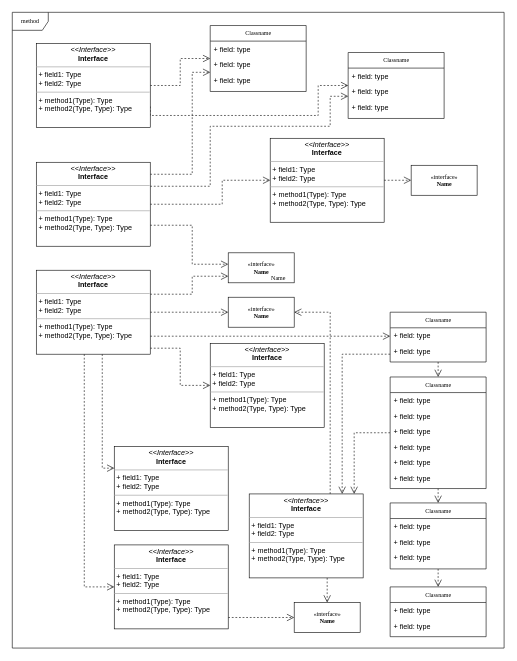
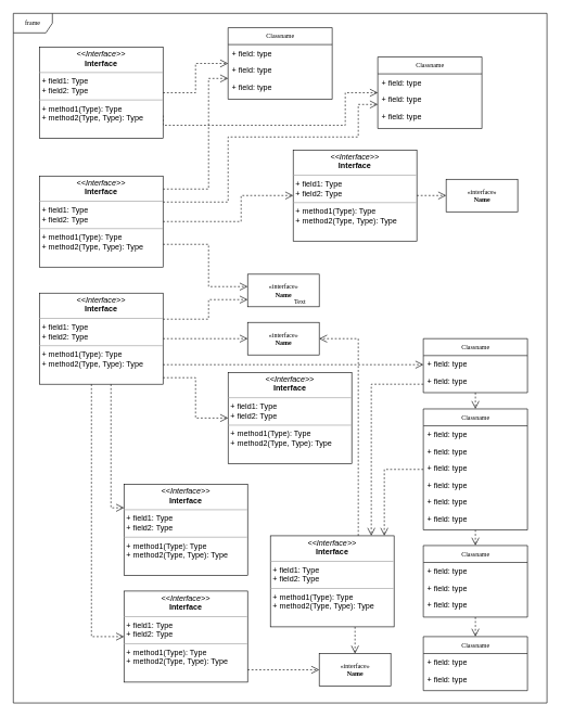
  <mxCell id="0" />
  <mxCell id="1" parent="0" />
- <mxCell id="2" value="method" style="shape=umlFrame;whiteSpace=wrap;html=1;rounded=0;shadow=0;comic=0;labelBackgroundColor=none;strokeWidth=1;fontFamily=Verdana;fontSize=10;align=center;" parent="1" vertex="1"><mxGeometry x="20" y="20" width="820" height="1060" as="geometry" /></mxCell>
+ <mxCell id="2" value="frame" style="shape=umlFrame;whiteSpace=wrap;html=1;rounded=0;shadow=0;comic=0;labelBackgroundColor=none;strokeWidth=1;fontFamily=Verdana;fontSize=10;align=center;" parent="1" vertex="1"><mxGeometry x="20" y="20" width="820" height="1060" as="geometry" /></mxCell>
  <mxCell id="3" style="edgeStyle=orthogonalEdgeStyle;rounded=0;html=1;dashed=1;labelBackgroundColor=none;startFill=0;endArrow=open;endFill=0;endSize=10;fontFamily=Verdana;fontSize=10;" parent="1" source="5" target="35" edge="1"><mxGeometry relative="1" as="geometry"><Array as="points"><mxPoint x="590" y="721" /></Array></mxGeometry></mxCell>
  <mxCell id="4" style="edgeStyle=orthogonalEdgeStyle;rounded=0;html=1;dashed=1;labelBackgroundColor=none;startFill=0;endArrow=open;endFill=0;endSize=10;fontFamily=Verdana;fontSize=10;" parent="1" source="5" target="24" edge="1"><mxGeometry relative="1" as="geometry"><Array as="points" /></mxGeometry></mxCell>
  <mxCell id="5" value="Classname" style="swimlane;html=1;fontStyle=0;childLayout=stackLayout;horizontal=1;startSize=26;fillColor=none;horizontalStack=0;resizeParent=1;resizeLast=0;collapsible=1;marginBottom=0;swimlaneFillColor=#ffffff;rounded=0;shadow=0;comic=0;labelBackgroundColor=none;strokeWidth=1;fontFamily=Verdana;fontSize=10;align=center;" parent="1" vertex="1"><mxGeometry x="650" y="628" width="160" height="186" as="geometry" /></mxCell>
  <mxCell id="6" value="+ field: type" style="text;html=1;strokeColor=none;fillColor=none;align=left;verticalAlign=top;spacingLeft=4;spacingRight=4;whiteSpace=wrap;overflow=hidden;rotatable=0;points=[[0,0.5],[1,0.5]];portConstraint=eastwest;" parent="5" vertex="1"><mxGeometry y="26" width="160" height="26" as="geometry" /></mxCell>
  <mxCell id="7" value="+ field: type" style="text;html=1;strokeColor=none;fillColor=none;align=left;verticalAlign=top;spacingLeft=4;spacingRight=4;whiteSpace=wrap;overflow=hidden;rotatable=0;points=[[0,0.5],[1,0.5]];portConstraint=eastwest;" parent="5" vertex="1"><mxGeometry y="52" width="160" height="26" as="geometry" /></mxCell>
  <mxCell id="8" value="+ field: type" style="text;html=1;strokeColor=none;fillColor=none;align=left;verticalAlign=top;spacingLeft=4;spacingRight=4;whiteSpace=wrap;overflow=hidden;rotatable=0;points=[[0,0.5],[1,0.5]];portConstraint=eastwest;" parent="5" vertex="1"><mxGeometry y="78" width="160" height="26" as="geometry" /></mxCell>
  <mxCell id="9" value="+ field: type" style="text;html=1;strokeColor=none;fillColor=none;align=left;verticalAlign=top;spacingLeft=4;spacingRight=4;whiteSpace=wrap;overflow=hidden;rotatable=0;points=[[0,0.5],[1,0.5]];portConstraint=eastwest;" parent="5" vertex="1"><mxGeometry y="104" width="160" height="26" as="geometry" /></mxCell>
  <mxCell id="10" value="+ field: type" style="text;html=1;strokeColor=none;fillColor=none;align=left;verticalAlign=top;spacingLeft=4;spacingRight=4;whiteSpace=wrap;overflow=hidden;rotatable=0;points=[[0,0.5],[1,0.5]];portConstraint=eastwest;" parent="5" vertex="1"><mxGeometry y="130" width="160" height="26" as="geometry" /></mxCell>
  <mxCell id="11" value="+ field: type" style="text;html=1;strokeColor=none;fillColor=none;align=left;verticalAlign=top;spacingLeft=4;spacingRight=4;whiteSpace=wrap;overflow=hidden;rotatable=0;points=[[0,0.5],[1,0.5]];portConstraint=eastwest;" parent="5" vertex="1"><mxGeometry y="156" width="160" height="26" as="geometry" /></mxCell>
  <mxCell id="12" value="Classname" style="swimlane;html=1;fontStyle=0;childLayout=stackLayout;horizontal=1;startSize=26;fillColor=none;horizontalStack=0;resizeParent=1;resizeLast=0;collapsible=1;marginBottom=0;swimlaneFillColor=#ffffff;rounded=0;shadow=0;comic=0;labelBackgroundColor=none;strokeWidth=1;fontFamily=Verdana;fontSize=10;align=center;" parent="1" vertex="1"><mxGeometry x="350" y="42" width="160" height="110" as="geometry" /></mxCell>
  <mxCell id="13" value="+ field: type" style="text;html=1;strokeColor=none;fillColor=none;align=left;verticalAlign=top;spacingLeft=4;spacingRight=4;whiteSpace=wrap;overflow=hidden;rotatable=0;points=[[0,0.5],[1,0.5]];portConstraint=eastwest;" parent="12" vertex="1"><mxGeometry y="26" width="160" height="26" as="geometry" /></mxCell>
  <mxCell id="14" value="+ field: type" style="text;html=1;strokeColor=none;fillColor=none;align=left;verticalAlign=top;spacingLeft=4;spacingRight=4;whiteSpace=wrap;overflow=hidden;rotatable=0;points=[[0,0.5],[1,0.5]];portConstraint=eastwest;" parent="12" vertex="1"><mxGeometry y="52" width="160" height="26" as="geometry" /></mxCell>
  <mxCell id="15" value="+ field: type" style="text;html=1;strokeColor=none;fillColor=none;align=left;verticalAlign=top;spacingLeft=4;spacingRight=4;whiteSpace=wrap;overflow=hidden;rotatable=0;points=[[0,0.5],[1,0.5]];portConstraint=eastwest;" parent="12" vertex="1"><mxGeometry y="78" width="160" height="26" as="geometry" /></mxCell>
  <mxCell id="16" value="Classname" style="swimlane;html=1;fontStyle=0;childLayout=stackLayout;horizontal=1;startSize=26;fillColor=none;horizontalStack=0;resizeParent=1;resizeLast=0;collapsible=1;marginBottom=0;swimlaneFillColor=#ffffff;rounded=0;shadow=0;comic=0;labelBackgroundColor=none;strokeWidth=1;fontFamily=Verdana;fontSize=10;align=center;" parent="1" vertex="1"><mxGeometry x="580" y="87" width="160" height="110" as="geometry" /></mxCell>
  <mxCell id="17" value="+ field: type" style="text;html=1;strokeColor=none;fillColor=none;align=left;verticalAlign=top;spacingLeft=4;spacingRight=4;whiteSpace=wrap;overflow=hidden;rotatable=0;points=[[0,0.5],[1,0.5]];portConstraint=eastwest;" parent="16" vertex="1"><mxGeometry y="26" width="160" height="26" as="geometry" /></mxCell>
  <mxCell id="18" value="+ field: type" style="text;html=1;strokeColor=none;fillColor=none;align=left;verticalAlign=top;spacingLeft=4;spacingRight=4;whiteSpace=wrap;overflow=hidden;rotatable=0;points=[[0,0.5],[1,0.5]];portConstraint=eastwest;" parent="16" vertex="1"><mxGeometry y="52" width="160" height="26" as="geometry" /></mxCell>
  <mxCell id="19" value="+ field: type" style="text;html=1;strokeColor=none;fillColor=none;align=left;verticalAlign=top;spacingLeft=4;spacingRight=4;whiteSpace=wrap;overflow=hidden;rotatable=0;points=[[0,0.5],[1,0.5]];portConstraint=eastwest;" parent="16" vertex="1"><mxGeometry y="78" width="160" height="26" as="geometry" /></mxCell>
  <mxCell id="20" value="Classname" style="swimlane;html=1;fontStyle=0;childLayout=stackLayout;horizontal=1;startSize=26;fillColor=none;horizontalStack=0;resizeParent=1;resizeLast=0;collapsible=1;marginBottom=0;swimlaneFillColor=#ffffff;rounded=0;shadow=0;comic=0;labelBackgroundColor=none;strokeWidth=1;fontFamily=Verdana;fontSize=10;align=center;" parent="1" vertex="1"><mxGeometry x="650" y="978" width="160" height="83" as="geometry" /></mxCell>
  <mxCell id="21" value="+ field: type" style="text;html=1;strokeColor=none;fillColor=none;align=left;verticalAlign=top;spacingLeft=4;spacingRight=4;whiteSpace=wrap;overflow=hidden;rotatable=0;points=[[0,0.5],[1,0.5]];portConstraint=eastwest;" parent="20" vertex="1"><mxGeometry y="26" width="160" height="26" as="geometry" /></mxCell>
  <mxCell id="22" value="+ field: type" style="text;html=1;strokeColor=none;fillColor=none;align=left;verticalAlign=top;spacingLeft=4;spacingRight=4;whiteSpace=wrap;overflow=hidden;rotatable=0;points=[[0,0.5],[1,0.5]];portConstraint=eastwest;" parent="20" vertex="1"><mxGeometry y="52" width="160" height="26" as="geometry" /></mxCell>
  <mxCell id="23" style="edgeStyle=orthogonalEdgeStyle;rounded=0;html=1;dashed=1;labelBackgroundColor=none;startFill=0;endArrow=open;endFill=0;endSize=10;fontFamily=Verdana;fontSize=10;" parent="1" source="24" target="20" edge="1"><mxGeometry relative="1" as="geometry" /></mxCell>
  <mxCell id="24" value="Classname" style="swimlane;html=1;fontStyle=0;childLayout=stackLayout;horizontal=1;startSize=26;fillColor=none;horizontalStack=0;resizeParent=1;resizeLast=0;collapsible=1;marginBottom=0;swimlaneFillColor=#ffffff;rounded=0;shadow=0;comic=0;labelBackgroundColor=none;strokeWidth=1;fontFamily=Verdana;fontSize=10;align=center;" parent="1" vertex="1"><mxGeometry x="650" y="838" width="160" height="110" as="geometry" /></mxCell>
  <mxCell id="25" value="+ field: type" style="text;html=1;strokeColor=none;fillColor=none;align=left;verticalAlign=top;spacingLeft=4;spacingRight=4;whiteSpace=wrap;overflow=hidden;rotatable=0;points=[[0,0.5],[1,0.5]];portConstraint=eastwest;" parent="24" vertex="1"><mxGeometry y="26" width="160" height="26" as="geometry" /></mxCell>
  <mxCell id="26" value="+ field: type" style="text;html=1;strokeColor=none;fillColor=none;align=left;verticalAlign=top;spacingLeft=4;spacingRight=4;whiteSpace=wrap;overflow=hidden;rotatable=0;points=[[0,0.5],[1,0.5]];portConstraint=eastwest;" parent="24" vertex="1"><mxGeometry y="52" width="160" height="26" as="geometry" /></mxCell>
  <mxCell id="27" value="+ field: type" style="text;html=1;strokeColor=none;fillColor=none;align=left;verticalAlign=top;spacingLeft=4;spacingRight=4;whiteSpace=wrap;overflow=hidden;rotatable=0;points=[[0,0.5],[1,0.5]];portConstraint=eastwest;" parent="24" vertex="1"><mxGeometry y="78" width="160" height="26" as="geometry" /></mxCell>
  <mxCell id="28" style="edgeStyle=orthogonalEdgeStyle;rounded=0;html=1;dashed=1;labelBackgroundColor=none;startFill=0;endArrow=open;endFill=0;endSize=10;fontFamily=Verdana;fontSize=10;" parent="1" source="29" target="5" edge="1"><mxGeometry relative="1" as="geometry"><Array as="points" /></mxGeometry></mxCell>
  <mxCell id="29" value="Classname" style="swimlane;html=1;fontStyle=0;childLayout=stackLayout;horizontal=1;startSize=26;fillColor=none;horizontalStack=0;resizeParent=1;resizeLast=0;collapsible=1;marginBottom=0;swimlaneFillColor=#ffffff;rounded=0;shadow=0;comic=0;labelBackgroundColor=none;strokeWidth=1;fontFamily=Verdana;fontSize=10;align=center;" parent="1" vertex="1"><mxGeometry x="650" y="520" width="160" height="83" as="geometry" /></mxCell>
  <mxCell id="30" value="+ field: type" style="text;html=1;strokeColor=none;fillColor=none;align=left;verticalAlign=top;spacingLeft=4;spacingRight=4;whiteSpace=wrap;overflow=hidden;rotatable=0;points=[[0,0.5],[1,0.5]];portConstraint=eastwest;" parent="29" vertex="1"><mxGeometry y="26" width="160" height="26" as="geometry" /></mxCell>
  <mxCell id="31" value="+ field: type" style="text;html=1;strokeColor=none;fillColor=none;align=left;verticalAlign=top;spacingLeft=4;spacingRight=4;whiteSpace=wrap;overflow=hidden;rotatable=0;points=[[0,0.5],[1,0.5]];portConstraint=eastwest;" parent="29" vertex="1"><mxGeometry y="52" width="160" height="26" as="geometry" /></mxCell>
  <mxCell id="32" value="&amp;laquo;interface&amp;raquo;&lt;br&gt;&lt;b&gt;Name&lt;/b&gt;" style="html=1;rounded=0;shadow=0;comic=0;labelBackgroundColor=none;strokeWidth=1;fontFamily=Verdana;fontSize=10;align=center;" parent="1" vertex="1"><mxGeometry x="490" y="1004" width="110" height="50" as="geometry" /></mxCell>
  <mxCell id="33" style="edgeStyle=orthogonalEdgeStyle;rounded=0;html=1;dashed=1;labelBackgroundColor=none;startFill=0;endArrow=open;endFill=0;endSize=10;fontFamily=Verdana;fontSize=10;" parent="1" source="35" target="32" edge="1"><mxGeometry relative="1" as="geometry"><Array as="points"><mxPoint x="545" y="970" /><mxPoint x="545" y="970" /></Array></mxGeometry></mxCell>
  <mxCell id="34" style="edgeStyle=orthogonalEdgeStyle;rounded=0;html=1;dashed=1;labelBackgroundColor=none;startFill=0;endArrow=open;endFill=0;endSize=10;fontFamily=Verdana;fontSize=10;" parent="1" source="35" target="40" edge="1"><mxGeometry relative="1" as="geometry"><Array as="points"><mxPoint x="550" y="520" /></Array></mxGeometry></mxCell>
  <mxCell id="35" value="&lt;p style=&quot;margin:0px;margin-top:4px;text-align:center;&quot;&gt;&lt;i&gt;&amp;lt;&amp;lt;Interface&amp;gt;&amp;gt;&lt;/i&gt;&lt;br/&gt;&lt;b&gt;Interface&lt;/b&gt;&lt;/p&gt;&lt;hr size=&quot;1&quot;/&gt;&lt;p style=&quot;margin:0px;margin-left:4px;&quot;&gt;+ field1: Type&lt;br/&gt;+ field2: Type&lt;/p&gt;&lt;hr size=&quot;1&quot;/&gt;&lt;p style=&quot;margin:0px;margin-left:4px;&quot;&gt;+ method1(Type): Type&lt;br/&gt;+ method2(Type, Type): Type&lt;/p&gt;" style="verticalAlign=top;align=left;overflow=fill;fontSize=12;fontFamily=Helvetica;html=1;rounded=0;shadow=0;comic=0;labelBackgroundColor=none;strokeWidth=1" parent="1" vertex="1"><mxGeometry x="415" y="823" width="190" height="140" as="geometry" /></mxCell>
  <mxCell id="36" value="&lt;p style=&quot;margin:0px;margin-top:4px;text-align:center;&quot;&gt;&lt;i&gt;&amp;lt;&amp;lt;Interface&amp;gt;&amp;gt;&lt;/i&gt;&lt;br/&gt;&lt;b&gt;Interface&lt;/b&gt;&lt;/p&gt;&lt;hr size=&quot;1&quot;/&gt;&lt;p style=&quot;margin:0px;margin-left:4px;&quot;&gt;+ field1: Type&lt;br/&gt;+ field2: Type&lt;/p&gt;&lt;hr size=&quot;1&quot;/&gt;&lt;p style=&quot;margin:0px;margin-left:4px;&quot;&gt;+ method1(Type): Type&lt;br/&gt;+ method2(Type, Type): Type&lt;/p&gt;" style="verticalAlign=top;align=left;overflow=fill;fontSize=12;fontFamily=Helvetica;html=1;rounded=0;shadow=0;comic=0;labelBackgroundColor=none;strokeWidth=1" parent="1" vertex="1"><mxGeometry x="350" y="572" width="190" height="140" as="geometry" /></mxCell>
  <mxCell id="37" style="edgeStyle=orthogonalEdgeStyle;rounded=0;html=1;dashed=1;labelBackgroundColor=none;startFill=0;endArrow=open;endFill=0;endSize=10;fontFamily=Verdana;fontSize=10;" parent="1" source="38" target="32" edge="1"><mxGeometry relative="1" as="geometry"><Array as="points"><mxPoint x="410" y="1029" /><mxPoint x="410" y="1029" /></Array></mxGeometry></mxCell>
  <mxCell id="38" value="&lt;p style=&quot;margin:0px;margin-top:4px;text-align:center;&quot;&gt;&lt;i&gt;&amp;lt;&amp;lt;Interface&amp;gt;&amp;gt;&lt;/i&gt;&lt;br/&gt;&lt;b&gt;Interface&lt;/b&gt;&lt;/p&gt;&lt;hr size=&quot;1&quot;/&gt;&lt;p style=&quot;margin:0px;margin-left:4px;&quot;&gt;+ field1: Type&lt;br/&gt;+ field2: Type&lt;/p&gt;&lt;hr size=&quot;1&quot;/&gt;&lt;p style=&quot;margin:0px;margin-left:4px;&quot;&gt;+ method1(Type): Type&lt;br/&gt;+ method2(Type, Type): Type&lt;/p&gt;" style="verticalAlign=top;align=left;overflow=fill;fontSize=12;fontFamily=Helvetica;html=1;rounded=0;shadow=0;comic=0;labelBackgroundColor=none;strokeWidth=1" parent="1" vertex="1"><mxGeometry x="190" y="908" width="190" height="140" as="geometry" /></mxCell>
  <mxCell id="39" value="&lt;p style=&quot;margin:0px;margin-top:4px;text-align:center;&quot;&gt;&lt;i&gt;&amp;lt;&amp;lt;Interface&amp;gt;&amp;gt;&lt;/i&gt;&lt;br/&gt;&lt;b&gt;Interface&lt;/b&gt;&lt;/p&gt;&lt;hr size=&quot;1&quot;/&gt;&lt;p style=&quot;margin:0px;margin-left:4px;&quot;&gt;+ field1: Type&lt;br/&gt;+ field2: Type&lt;/p&gt;&lt;hr size=&quot;1&quot;/&gt;&lt;p style=&quot;margin:0px;margin-left:4px;&quot;&gt;+ method1(Type): Type&lt;br/&gt;+ method2(Type, Type): Type&lt;/p&gt;" style="verticalAlign=top;align=left;overflow=fill;fontSize=12;fontFamily=Helvetica;html=1;rounded=0;shadow=0;comic=0;labelBackgroundColor=none;strokeWidth=1" parent="1" vertex="1"><mxGeometry x="190" y="744" width="190" height="140" as="geometry" /></mxCell>
  <mxCell id="40" value="&amp;laquo;interface&amp;raquo;&lt;br&gt;&lt;b&gt;Name&lt;/b&gt;" style="html=1;rounded=0;shadow=0;comic=0;labelBackgroundColor=none;strokeWidth=1;fontFamily=Verdana;fontSize=10;align=center;" parent="1" vertex="1"><mxGeometry x="380" y="495" width="110" height="50" as="geometry" /></mxCell>
  <mxCell id="41" value="&amp;laquo;interface&amp;raquo;&lt;br&gt;&lt;b&gt;Name&lt;/b&gt;" style="html=1;rounded=0;shadow=0;comic=0;labelBackgroundColor=none;strokeWidth=1;fontFamily=Verdana;fontSize=10;align=center;" parent="1" vertex="1"><mxGeometry x="380" y="421" width="110" height="50" as="geometry" /></mxCell>
  <mxCell id="42" style="edgeStyle=orthogonalEdgeStyle;rounded=0;html=1;dashed=1;labelBackgroundColor=none;startFill=0;endArrow=open;endFill=0;endSize=10;fontFamily=Verdana;fontSize=10;" parent="1" source="43" target="45" edge="1"><mxGeometry relative="1" as="geometry"><Array as="points" /></mxGeometry></mxCell>
  <mxCell id="43" value="&lt;p style=&quot;margin:0px;margin-top:4px;text-align:center;&quot;&gt;&lt;i&gt;&amp;lt;&amp;lt;Interface&amp;gt;&amp;gt;&lt;/i&gt;&lt;br/&gt;&lt;b&gt;Interface&lt;/b&gt;&lt;/p&gt;&lt;hr size=&quot;1&quot;/&gt;&lt;p style=&quot;margin:0px;margin-left:4px;&quot;&gt;+ field1: Type&lt;br/&gt;+ field2: Type&lt;/p&gt;&lt;hr size=&quot;1&quot;/&gt;&lt;p style=&quot;margin:0px;margin-left:4px;&quot;&gt;+ method1(Type): Type&lt;br/&gt;+ method2(Type, Type): Type&lt;/p&gt;" style="verticalAlign=top;align=left;overflow=fill;fontSize=12;fontFamily=Helvetica;html=1;rounded=0;shadow=0;comic=0;labelBackgroundColor=none;strokeWidth=1" parent="1" vertex="1"><mxGeometry x="450" y="230" width="190" height="140" as="geometry" /></mxCell>
- <mxCell id="44" value="Name" style="text;html=1;resizable=0;points=[];autosize=1;align=left;verticalAlign=top;spacingTop=-4;fontSize=10;fontFamily=Verdana;fontColor=#000000;" parent="1" vertex="1"><mxGeometry x="450" y="454" width="40" height="10" as="geometry" /></mxCell>
+ <mxCell id="44" value="Text" style="text;html=1;resizable=0;points=[];autosize=1;align=left;verticalAlign=top;spacingTop=-4;fontSize=10;fontFamily=Verdana;fontColor=#000000;" parent="1" vertex="1"><mxGeometry x="450" y="454" width="40" height="10" as="geometry" /></mxCell>
  <mxCell id="45" value="&amp;laquo;interface&amp;raquo;&lt;br&gt;&lt;b&gt;Name&lt;/b&gt;" style="html=1;rounded=0;shadow=0;comic=0;labelBackgroundColor=none;strokeWidth=1;fontFamily=Verdana;fontSize=10;align=center;" parent="1" vertex="1"><mxGeometry x="685" y="275" width="110" height="50" as="geometry" /></mxCell>
  <mxCell id="46" style="edgeStyle=orthogonalEdgeStyle;rounded=0;html=1;labelBackgroundColor=none;startFill=0;endArrow=open;endFill=0;endSize=10;fontFamily=Verdana;fontSize=10;dashed=1;" parent="1" source="48" target="12" edge="1"><mxGeometry relative="1" as="geometry" /></mxCell>
  <mxCell id="47" style="edgeStyle=orthogonalEdgeStyle;rounded=0;html=1;exitX=1;exitY=0.75;dashed=1;labelBackgroundColor=none;startFill=0;endArrow=open;endFill=0;endSize=10;fontFamily=Verdana;fontSize=10;" parent="1" source="48" target="16" edge="1"><mxGeometry relative="1" as="geometry"><Array as="points"><mxPoint x="530" y="192" /><mxPoint x="530" y="142" /></Array></mxGeometry></mxCell>
  <mxCell id="48" value="&lt;p style=&quot;margin:0px;margin-top:4px;text-align:center;&quot;&gt;&lt;i&gt;&amp;lt;&amp;lt;Interface&amp;gt;&amp;gt;&lt;/i&gt;&lt;br/&gt;&lt;b&gt;Interface&lt;/b&gt;&lt;/p&gt;&lt;hr size=&quot;1&quot;/&gt;&lt;p style=&quot;margin:0px;margin-left:4px;&quot;&gt;+ field1: Type&lt;br/&gt;+ field2: Type&lt;/p&gt;&lt;hr size=&quot;1&quot;/&gt;&lt;p style=&quot;margin:0px;margin-left:4px;&quot;&gt;+ method1(Type): Type&lt;br/&gt;+ method2(Type, Type): Type&lt;/p&gt;" style="verticalAlign=top;align=left;overflow=fill;fontSize=12;fontFamily=Helvetica;html=1;rounded=0;shadow=0;comic=0;labelBackgroundColor=none;strokeWidth=1" parent="1" vertex="1"><mxGeometry x="60" y="72" width="190" height="140" as="geometry" /></mxCell>
  <mxCell id="49" style="edgeStyle=orthogonalEdgeStyle;rounded=0;html=1;dashed=1;labelBackgroundColor=none;startFill=0;endArrow=open;endFill=0;endSize=10;fontFamily=Verdana;fontSize=10;" parent="1" source="53" target="12" edge="1"><mxGeometry relative="1" as="geometry"><Array as="points"><mxPoint x="320" y="290" /><mxPoint x="320" y="120" /></Array></mxGeometry></mxCell>
  <mxCell id="50" style="edgeStyle=orthogonalEdgeStyle;rounded=0;html=1;dashed=1;labelBackgroundColor=none;startFill=0;endArrow=open;endFill=0;endSize=10;fontFamily=Verdana;fontSize=10;" parent="1" source="53" target="16" edge="1"><mxGeometry relative="1" as="geometry"><Array as="points"><mxPoint x="350" y="310" /><mxPoint x="350" y="210" /><mxPoint x="550" y="210" /><mxPoint x="550" y="160" /></Array></mxGeometry></mxCell>
  <mxCell id="51" style="edgeStyle=orthogonalEdgeStyle;rounded=0;html=1;dashed=1;labelBackgroundColor=none;startFill=0;endArrow=open;endFill=0;endSize=10;fontFamily=Verdana;fontSize=10;" parent="1" source="53" target="43" edge="1"><mxGeometry relative="1" as="geometry"><Array as="points"><mxPoint x="370" y="340" /><mxPoint x="370" y="300" /></Array></mxGeometry></mxCell>
  <mxCell id="52" style="edgeStyle=orthogonalEdgeStyle;rounded=0;html=1;exitX=1;exitY=0.75;dashed=1;labelBackgroundColor=none;startFill=0;endArrow=open;endFill=0;endSize=10;fontFamily=Verdana;fontSize=10;" parent="1" source="53" target="41" edge="1"><mxGeometry relative="1" as="geometry"><Array as="points"><mxPoint x="320" y="375" /><mxPoint x="320" y="440" /></Array></mxGeometry></mxCell>
  <mxCell id="53" value="&lt;p style=&quot;margin:0px;margin-top:4px;text-align:center;&quot;&gt;&lt;i&gt;&amp;lt;&amp;lt;Interface&amp;gt;&amp;gt;&lt;/i&gt;&lt;br/&gt;&lt;b&gt;Interface&lt;/b&gt;&lt;/p&gt;&lt;hr size=&quot;1&quot;/&gt;&lt;p style=&quot;margin:0px;margin-left:4px;&quot;&gt;+ field1: Type&lt;br/&gt;+ field2: Type&lt;/p&gt;&lt;hr size=&quot;1&quot;/&gt;&lt;p style=&quot;margin:0px;margin-left:4px;&quot;&gt;+ method1(Type): Type&lt;br/&gt;+ method2(Type, Type): Type&lt;/p&gt;" style="verticalAlign=top;align=left;overflow=fill;fontSize=12;fontFamily=Helvetica;html=1;rounded=0;shadow=0;comic=0;labelBackgroundColor=none;strokeWidth=1" parent="1" vertex="1"><mxGeometry x="60" y="270" width="190" height="140" as="geometry" /></mxCell>
  <mxCell id="54" style="edgeStyle=orthogonalEdgeStyle;rounded=0;html=1;dashed=1;labelBackgroundColor=none;startFill=0;endArrow=open;endFill=0;endSize=10;fontFamily=Verdana;fontSize=10;" parent="1" source="60" target="41" edge="1"><mxGeometry relative="1" as="geometry"><Array as="points"><mxPoint x="320" y="490" /><mxPoint x="320" y="460" /></Array></mxGeometry></mxCell>
  <mxCell id="55" style="edgeStyle=orthogonalEdgeStyle;rounded=0;html=1;dashed=1;labelBackgroundColor=none;startFill=0;endArrow=open;endFill=0;endSize=10;fontFamily=Verdana;fontSize=10;" parent="1" source="60" target="40" edge="1"><mxGeometry relative="1" as="geometry" /></mxCell>
  <mxCell id="56" style="edgeStyle=orthogonalEdgeStyle;rounded=0;html=1;dashed=1;labelBackgroundColor=none;startFill=0;endArrow=open;endFill=0;endSize=10;fontFamily=Verdana;fontSize=10;" parent="1" source="60" target="36" edge="1"><mxGeometry relative="1" as="geometry"><Array as="points"><mxPoint x="300" y="580" /><mxPoint x="300" y="642" /></Array></mxGeometry></mxCell>
  <mxCell id="57" style="edgeStyle=orthogonalEdgeStyle;rounded=0;html=1;dashed=1;labelBackgroundColor=none;startFill=0;endArrow=open;endFill=0;endSize=10;fontFamily=Verdana;fontSize=10;" parent="1" source="60" target="29" edge="1"><mxGeometry relative="1" as="geometry"><Array as="points"><mxPoint x="350" y="560" /><mxPoint x="350" y="560" /></Array></mxGeometry></mxCell>
  <mxCell id="58" style="edgeStyle=orthogonalEdgeStyle;rounded=0;html=1;dashed=1;labelBackgroundColor=none;startFill=0;endArrow=open;endFill=0;endSize=10;fontFamily=Verdana;fontSize=10;" parent="1" source="60" target="39" edge="1"><mxGeometry relative="1" as="geometry"><Array as="points"><mxPoint x="170" y="780" /></Array></mxGeometry></mxCell>
  <mxCell id="59" style="edgeStyle=orthogonalEdgeStyle;rounded=0;html=1;dashed=1;labelBackgroundColor=none;startFill=0;endArrow=open;endFill=0;endSize=10;fontFamily=Verdana;fontSize=10;" parent="1" source="60" target="38" edge="1"><mxGeometry relative="1" as="geometry"><Array as="points"><mxPoint x="140" y="978" /></Array></mxGeometry></mxCell>
  <mxCell id="60" value="&lt;p style=&quot;margin:0px;margin-top:4px;text-align:center;&quot;&gt;&lt;i&gt;&amp;lt;&amp;lt;Interface&amp;gt;&amp;gt;&lt;/i&gt;&lt;br/&gt;&lt;b&gt;Interface&lt;/b&gt;&lt;/p&gt;&lt;hr size=&quot;1&quot;/&gt;&lt;p style=&quot;margin:0px;margin-left:4px;&quot;&gt;+ field1: Type&lt;br/&gt;+ field2: Type&lt;/p&gt;&lt;hr size=&quot;1&quot;/&gt;&lt;p style=&quot;margin:0px;margin-left:4px;&quot;&gt;+ method1(Type): Type&lt;br/&gt;+ method2(Type, Type): Type&lt;/p&gt;" style="verticalAlign=top;align=left;overflow=fill;fontSize=12;fontFamily=Helvetica;html=1;rounded=0;shadow=0;comic=0;labelBackgroundColor=none;strokeWidth=1" parent="1" vertex="1"><mxGeometry x="60" y="450" width="190" height="140" as="geometry" /></mxCell>
  <mxCell id="61" style="edgeStyle=orthogonalEdgeStyle;rounded=0;html=1;dashed=1;labelBackgroundColor=none;startFill=0;endArrow=open;endFill=0;endSize=10;fontFamily=Verdana;fontSize=10;" parent="1" source="29" target="35" edge="1"><mxGeometry relative="1" as="geometry"><Array as="points"><mxPoint x="570" y="590" /></Array></mxGeometry></mxCell>
